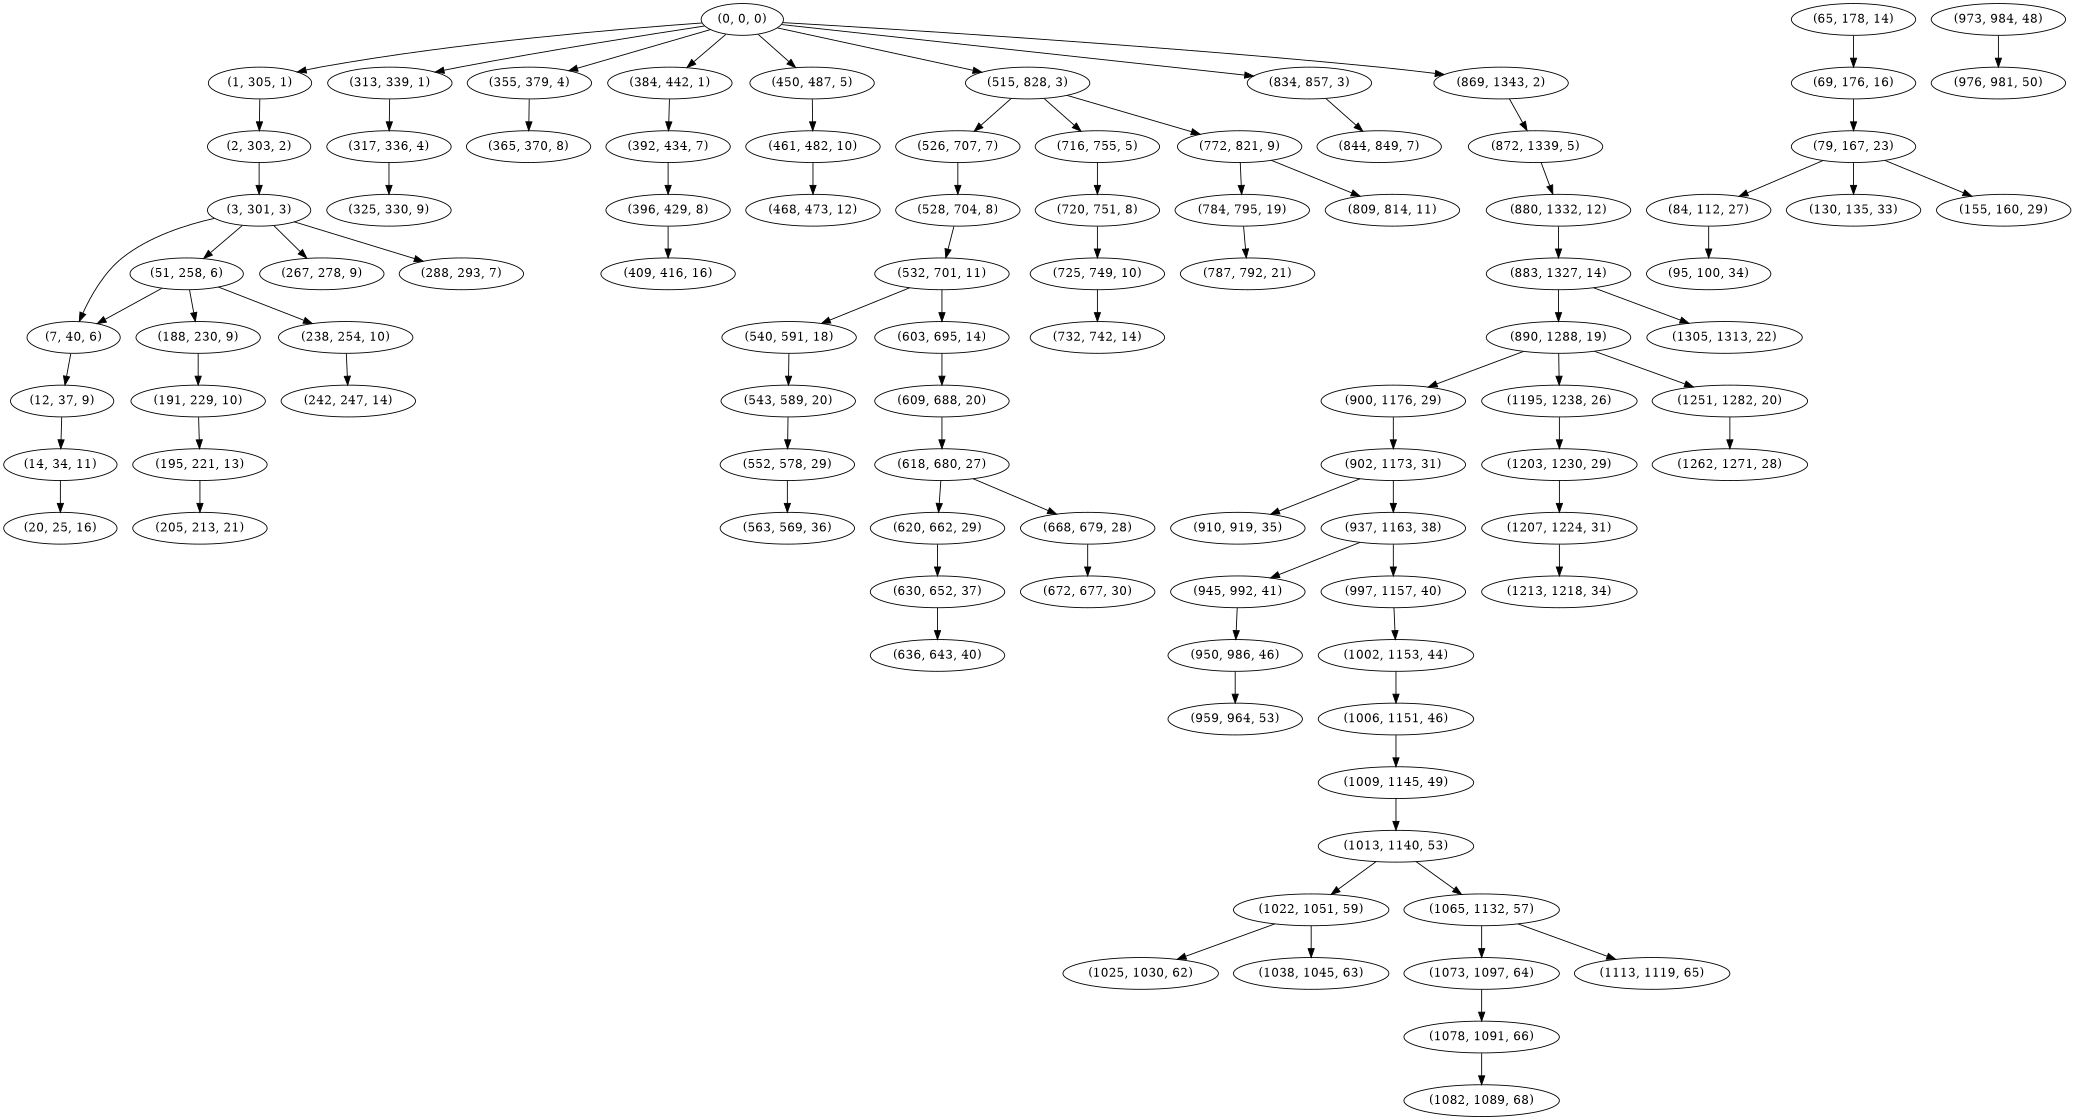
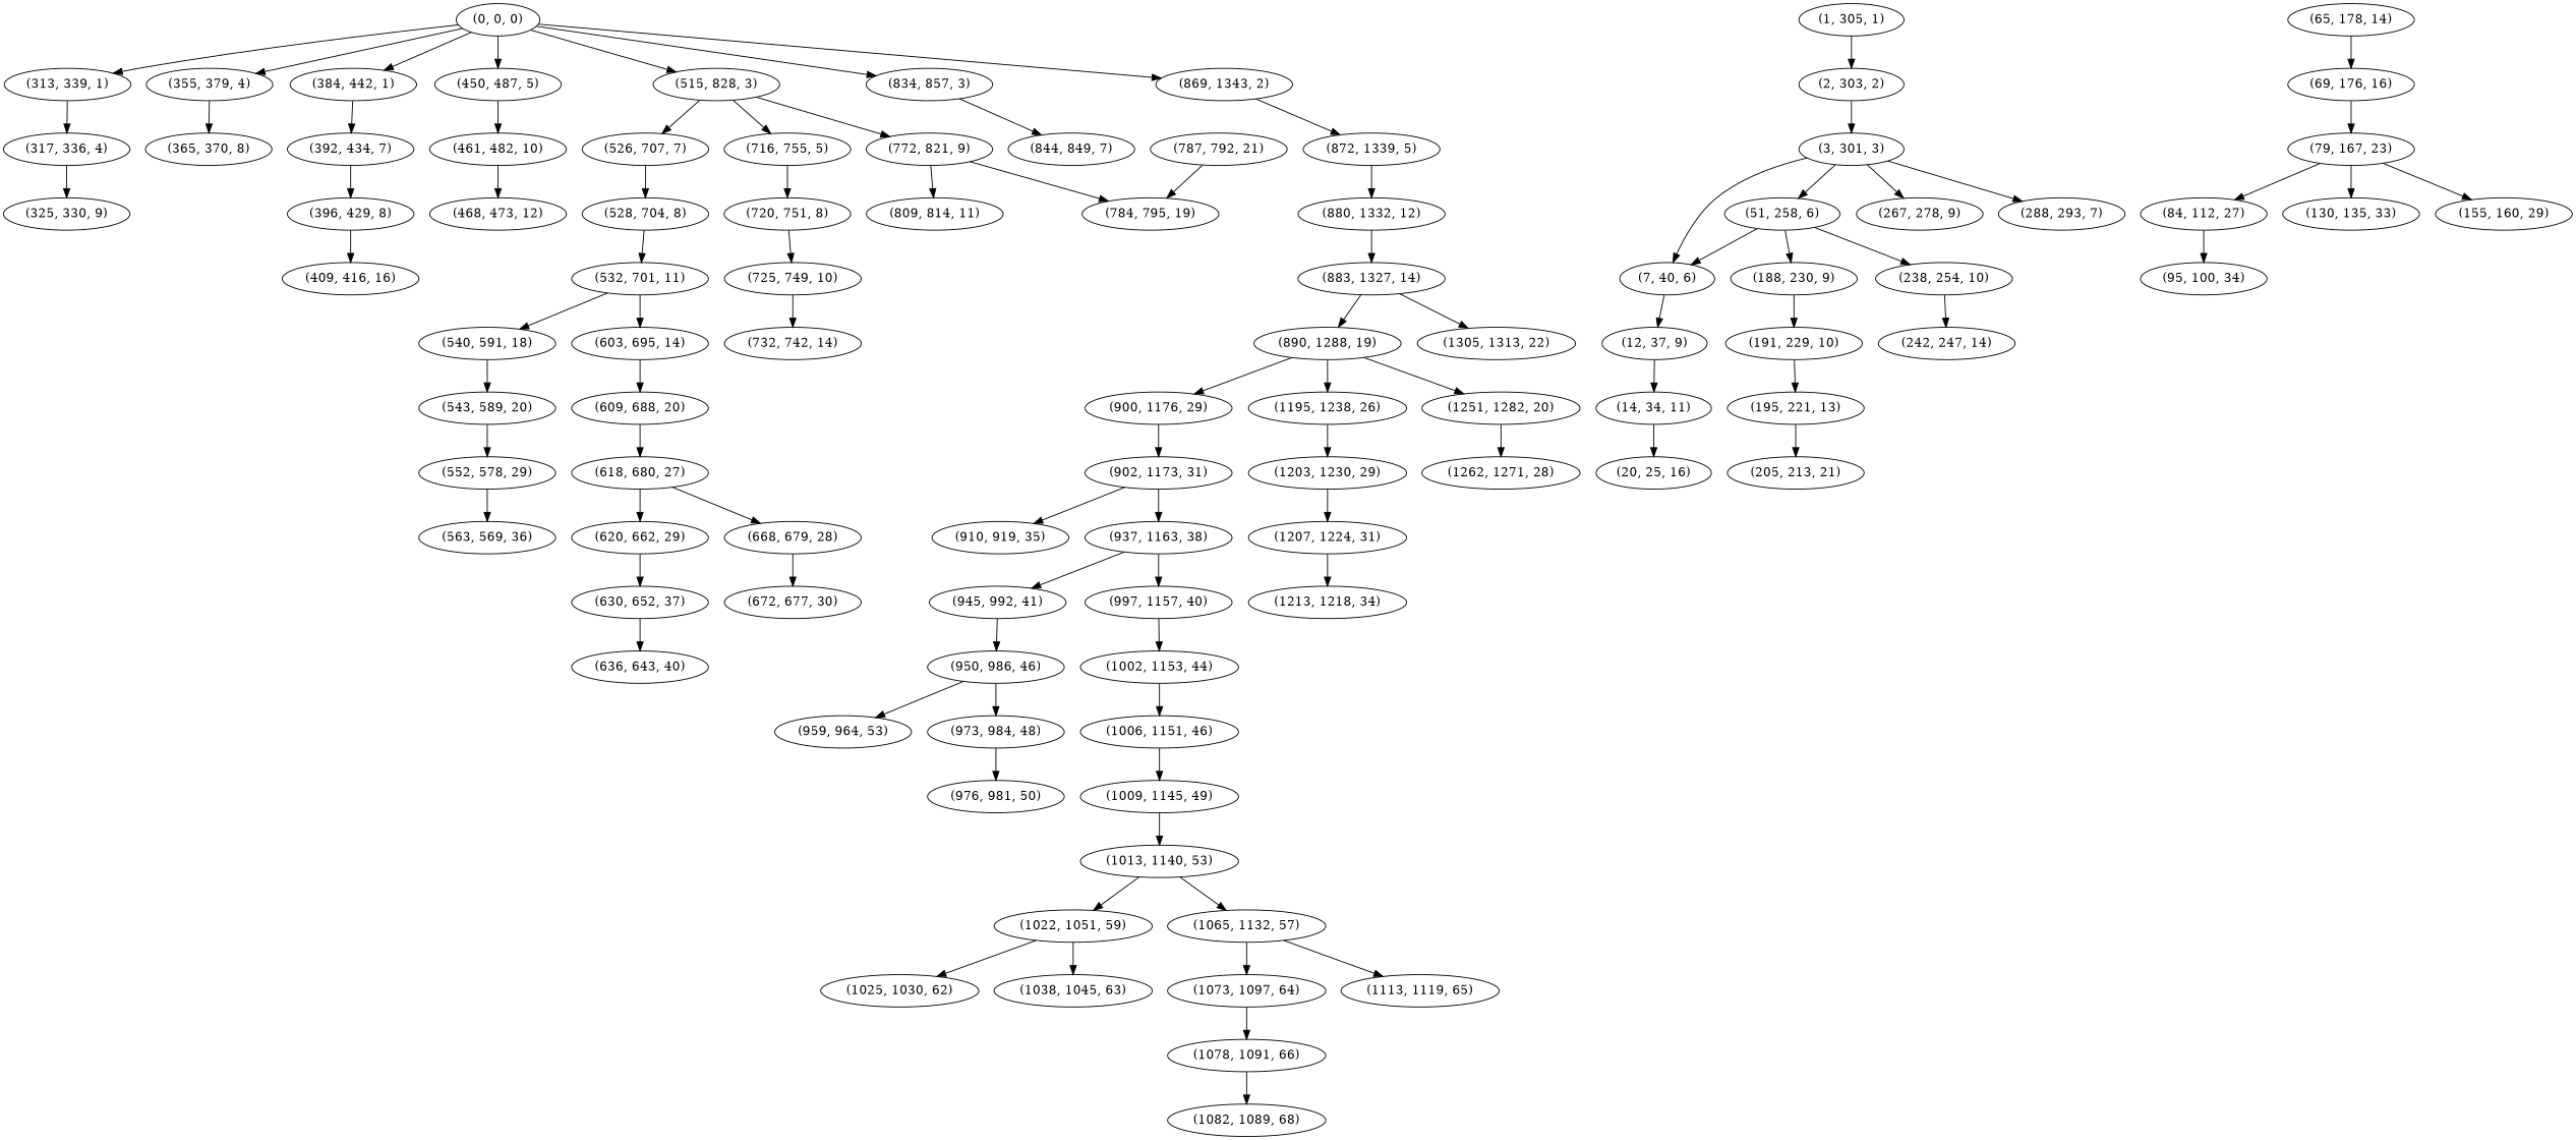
  digraph {
    "(0, 0, 0)"
    "(1, 305, 1)"
    "(313, 339, 1)"
    "(355, 379, 4)"
    "(384, 442, 1)"
    "(450, 487, 5)"
    "(515, 828, 3)"
    "(834, 857, 3)"
    "(869, 1343, 2)"
    "(2, 303, 2)"
    "(317, 336, 4)"
    "(365, 370, 8)"
    "(392, 434, 7)"
    "(461, 482, 10)"
    "(526, 707, 7)"
    "(716, 755, 5)"
    "(772, 821, 9)"
    "(844, 849, 7)"
    "(872, 1339, 5)"
    "(3, 301, 3)"
    "(7, 40, 6)"
    "(51, 258, 6)"
    "(267, 278, 9)"
    "(288, 293, 7)"
    "(12, 37, 9)"
    "(188, 230, 9)"
    "(238, 254, 10)"
    "(14, 34, 11)"
    "(20, 25, 16)"
    "(65, 178, 14)"
    "(69, 176, 16)"
    "(191, 229, 10)"
    "(242, 247, 14)"
    "(79, 167, 23)"
    "(84, 112, 27)"
    "(130, 135, 33)"
    "(155, 160, 29)"
    "(95, 100, 34)"
    "(195, 221, 13)"
    "(205, 213, 21)"
    "(325, 330, 9)"
    "(396, 429, 8)"
    "(409, 416, 16)"
    "(468, 473, 12)"
    "(528, 704, 8)"
    "(720, 751, 8)"
    "(784, 795, 19)"
    "(809, 814, 11)"
    "(532, 701, 11)"
    "(540, 591, 18)"
    "(603, 695, 14)"
    "(543, 589, 20)"
    "(609, 688, 20)"
    "(552, 578, 29)"
    "(563, 569, 36)"
    "(618, 680, 27)"
    "(620, 662, 29)"
    "(668, 679, 28)"
    "(630, 652, 37)"
    "(672, 677, 30)"
    "(636, 643, 40)"
    "(725, 749, 10)"
    "(732, 742, 14)"
    "(787, 792, 21)"
    "(880, 1332, 12)"
    "(883, 1327, 14)"
    "(890, 1288, 19)"
    "(1305, 1313, 22)"
    "(900, 1176, 29)"
    "(1195, 1238, 26)"
    "(1251, 1282, 20)"
    "(902, 1173, 31)"
    "(1203, 1230, 29)"
    "(1262, 1271, 28)"
    "(910, 919, 35)"
    "(937, 1163, 38)"
    "(945, 992, 41)"
    "(997, 1157, 40)"
    "(950, 986, 46)"
    "(1002, 1153, 44)"
    "(959, 964, 53)"
    "(973, 984, 48)"
    "(976, 981, 50)"
    "(1006, 1151, 46)"
    "(1009, 1145, 49)"
    "(1013, 1140, 53)"
    "(1022, 1051, 59)"
    "(1065, 1132, 57)"
    "(1025, 1030, 62)"
    "(1038, 1045, 63)"
    "(1073, 1097, 64)"
    "(1113, 1119, 65)"
    "(1078, 1091, 66)"
    "(1082, 1089, 68)"
    "(1207, 1224, 31)"
    "(1213, 1218, 34)"
-   "(0, 0, 0)" -> "(1, 305, 1)"
    "(0, 0, 0)" -> "(313, 339, 1)"
    "(0, 0, 0)" -> "(355, 379, 4)"
    "(0, 0, 0)" -> "(384, 442, 1)"
    "(0, 0, 0)" -> "(450, 487, 5)"
    "(0, 0, 0)" -> "(515, 828, 3)"
    "(0, 0, 0)" -> "(834, 857, 3)"
    "(0, 0, 0)" -> "(869, 1343, 2)"
    "(1, 305, 1)" -> "(2, 303, 2)"
    "(313, 339, 1)" -> "(317, 336, 4)"
    "(355, 379, 4)" -> "(365, 370, 8)"
    "(384, 442, 1)" -> "(392, 434, 7)"
    "(450, 487, 5)" -> "(461, 482, 10)"
    "(515, 828, 3)" -> "(526, 707, 7)"
    "(515, 828, 3)" -> "(716, 755, 5)"
    "(515, 828, 3)" -> "(772, 821, 9)"
    "(834, 857, 3)" -> "(844, 849, 7)"
    "(869, 1343, 2)" -> "(872, 1339, 5)"
    "(2, 303, 2)" -> "(3, 301, 3)"
    "(317, 336, 4)" -> "(325, 330, 9)"
    "(392, 434, 7)" -> "(396, 429, 8)"
    "(461, 482, 10)" -> "(468, 473, 12)"
    "(526, 707, 7)" -> "(528, 704, 8)"
    "(716, 755, 5)" -> "(720, 751, 8)"
    "(772, 821, 9)" -> "(784, 795, 19)"
    "(772, 821, 9)" -> "(809, 814, 11)"
    "(872, 1339, 5)" -> "(880, 1332, 12)"
    "(3, 301, 3)" -> "(7, 40, 6)"
    "(3, 301, 3)" -> "(51, 258, 6)"
    "(3, 301, 3)" -> "(267, 278, 9)"
    "(3, 301, 3)" -> "(288, 293, 7)"
    "(7, 40, 6)" -> "(12, 37, 9)"
    "(51, 258, 6)" -> "(7, 40, 6)"
    "(51, 258, 6)" -> "(188, 230, 9)"
    "(51, 258, 6)" -> "(238, 254, 10)"
    "(12, 37, 9)" -> "(14, 34, 11)"
    "(188, 230, 9)" -> "(191, 229, 10)"
    "(238, 254, 10)" -> "(242, 247, 14)"
    "(14, 34, 11)" -> "(20, 25, 16)"
    "(65, 178, 14)" -> "(69, 176, 16)"
    "(69, 176, 16)" -> "(79, 167, 23)"
    "(191, 229, 10)" -> "(195, 221, 13)"
    "(79, 167, 23)" -> "(84, 112, 27)"
    "(79, 167, 23)" -> "(130, 135, 33)"
    "(79, 167, 23)" -> "(155, 160, 29)"
    "(84, 112, 27)" -> "(95, 100, 34)"
    "(195, 221, 13)" -> "(205, 213, 21)"
    "(396, 429, 8)" -> "(409, 416, 16)"
    "(528, 704, 8)" -> "(532, 701, 11)"
    "(720, 751, 8)" -> "(725, 749, 10)"
-   "(784, 795, 19)" -> "(787, 792, 21)"
+   "(787, 792, 21)" -> "(784, 795, 19)"
    "(532, 701, 11)" -> "(540, 591, 18)"
    "(532, 701, 11)" -> "(603, 695, 14)"
    "(540, 591, 18)" -> "(543, 589, 20)"
    "(603, 695, 14)" -> "(609, 688, 20)"
    "(543, 589, 20)" -> "(552, 578, 29)"
    "(609, 688, 20)" -> "(618, 680, 27)"
    "(552, 578, 29)" -> "(563, 569, 36)"
    "(618, 680, 27)" -> "(620, 662, 29)"
    "(618, 680, 27)" -> "(668, 679, 28)"
    "(620, 662, 29)" -> "(630, 652, 37)"
    "(668, 679, 28)" -> "(672, 677, 30)"
    "(630, 652, 37)" -> "(636, 643, 40)"
    "(725, 749, 10)" -> "(732, 742, 14)"
    "(880, 1332, 12)" -> "(883, 1327, 14)"
    "(883, 1327, 14)" -> "(890, 1288, 19)"
    "(883, 1327, 14)" -> "(1305, 1313, 22)"
    "(890, 1288, 19)" -> "(900, 1176, 29)"
    "(890, 1288, 19)" -> "(1195, 1238, 26)"
    "(890, 1288, 19)" -> "(1251, 1282, 20)"
    "(900, 1176, 29)" -> "(902, 1173, 31)"
    "(1195, 1238, 26)" -> "(1203, 1230, 29)"
    "(1251, 1282, 20)" -> "(1262, 1271, 28)"
    "(902, 1173, 31)" -> "(910, 919, 35)"
    "(902, 1173, 31)" -> "(937, 1163, 38)"
    "(1203, 1230, 29)" -> "(1207, 1224, 31)"
    "(937, 1163, 38)" -> "(945, 992, 41)"
    "(937, 1163, 38)" -> "(997, 1157, 40)"
    "(945, 992, 41)" -> "(950, 986, 46)"
    "(997, 1157, 40)" -> "(1002, 1153, 44)"
    "(950, 986, 46)" -> "(959, 964, 53)"
+   "(950, 986, 46)" -> "(973, 984, 48)"
    "(1002, 1153, 44)" -> "(1006, 1151, 46)"
    "(973, 984, 48)" -> "(976, 981, 50)"
    "(1006, 1151, 46)" -> "(1009, 1145, 49)"
    "(1009, 1145, 49)" -> "(1013, 1140, 53)"
    "(1013, 1140, 53)" -> "(1022, 1051, 59)"
    "(1013, 1140, 53)" -> "(1065, 1132, 57)"
    "(1022, 1051, 59)" -> "(1025, 1030, 62)"
    "(1022, 1051, 59)" -> "(1038, 1045, 63)"
    "(1065, 1132, 57)" -> "(1073, 1097, 64)"
    "(1065, 1132, 57)" -> "(1113, 1119, 65)"
    "(1073, 1097, 64)" -> "(1078, 1091, 66)"
    "(1078, 1091, 66)" -> "(1082, 1089, 68)"
    "(1207, 1224, 31)" -> "(1213, 1218, 34)"
  }
